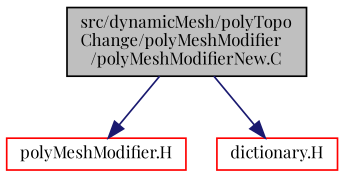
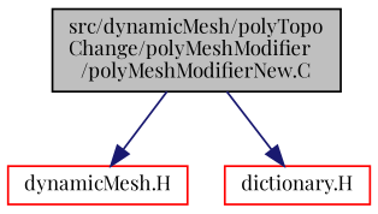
  digraph {
    fontname="Playfair Display"
    node [color=red fontname="Playfair Display" fontsize=10 shape=record]
    edge [color=midnightblue fontname="Playfair Display" fontsize=10 labelfontname=FreeSans labelfontsize=10 style=solid]
    n1 [color=black fillcolor=grey75 fontcolor=black height=0.2 label="src/dynamicMesh/polyTopo\lChange/polyMeshModifier\l/polyMeshModifierNew.C" style=filled width=0.4]
-   n2 [height=0.2 label="polyMeshModifier.H" width=0.4]
+   n2 [height=0.2 label="dynamicMesh.H" width=0.4]
    n3 [height=0.2 label="dictionary.H" width=0.4]
    n1 -> n2
    n1 -> n3
  }
